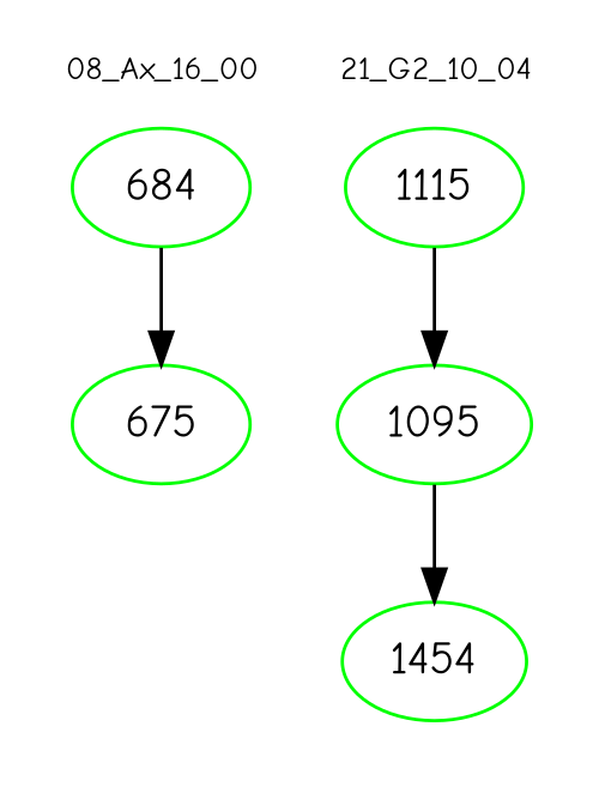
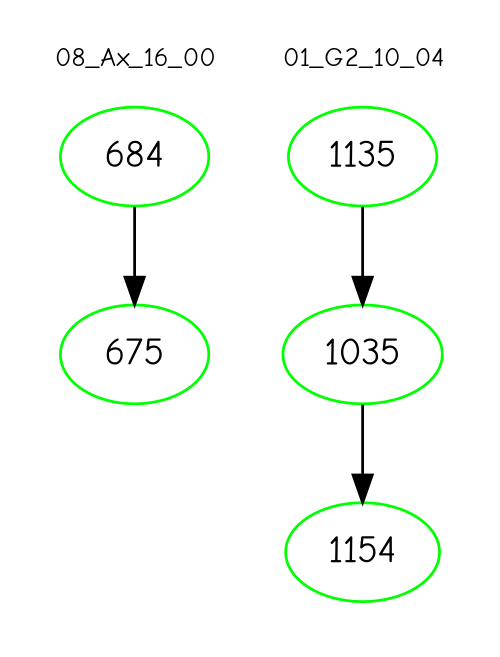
  digraph {
    fontname="Comic Neue"
    node [color=green fontname="Comic Neue"]
    edge [color=black fontname="Comic Neue"]
    n1 [label=684]
    n2 [label=675]
-   n3 [label=1115]
-   n4 [label=1095]
-   n5 [label=1454]
+   n3 [label=1135]
+   n4 [label=1035]
+   n5 [label=1154]
    subgraph cluster_1 {
      color=white
      fontsize=10
      label="08_Ax_16_00"
      n1
      n2
    }
    subgraph cluster_2 {
      color=white
      fontsize=10
-     label="21_G2_10_04"
+     label="01_G2_10_04"
      n3
      n4
      n5
    }
    n1 -> n2
    n3 -> n4
    n4 -> n5
  }
